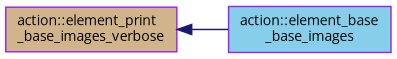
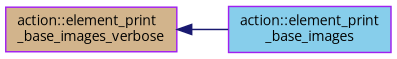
  digraph {
    rankdir=LR
    fontname="Open Sans"
    node [color=purple fontname="Open Sans" fontsize=10 shape=record style=filled]
    n1 [fillcolor=tan fontcolor=black height=0.2 label="action::element_print\l_base_images_verbose" width=0.4]
-   n2 [fillcolor=skyblue height=0.2 label="action::element_base\l_base_images" width=0.4]
+   n2 [fillcolor=skyblue height=0.2 label="action::element_print\l_base_images" width=0.4]
    n1 -> n2 [color=midnightblue dir=back fontname="Open Sans" fontsize=10 labelfontname=Helvetica labelfontsize=10 style=solid]
  }
